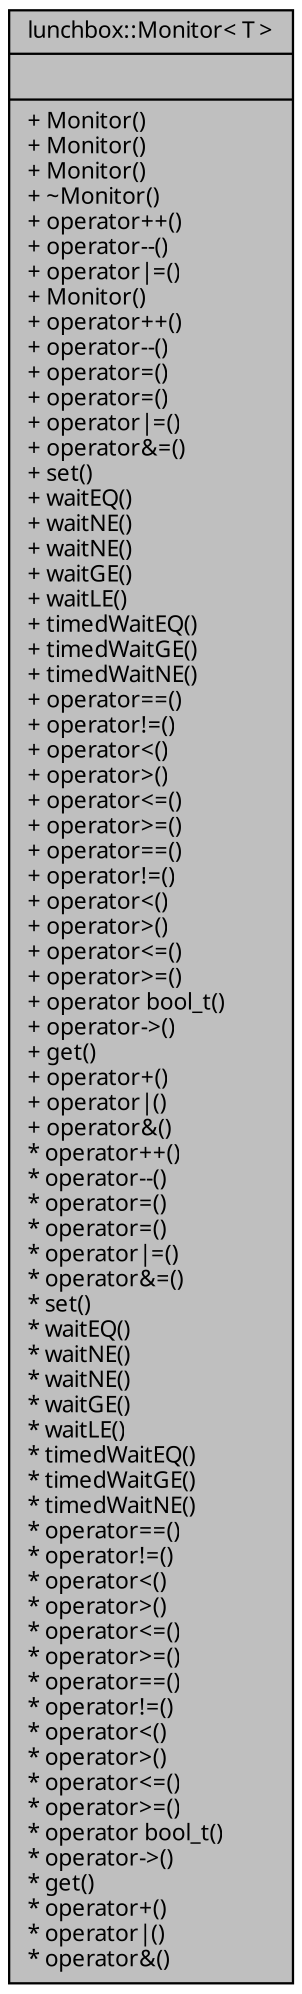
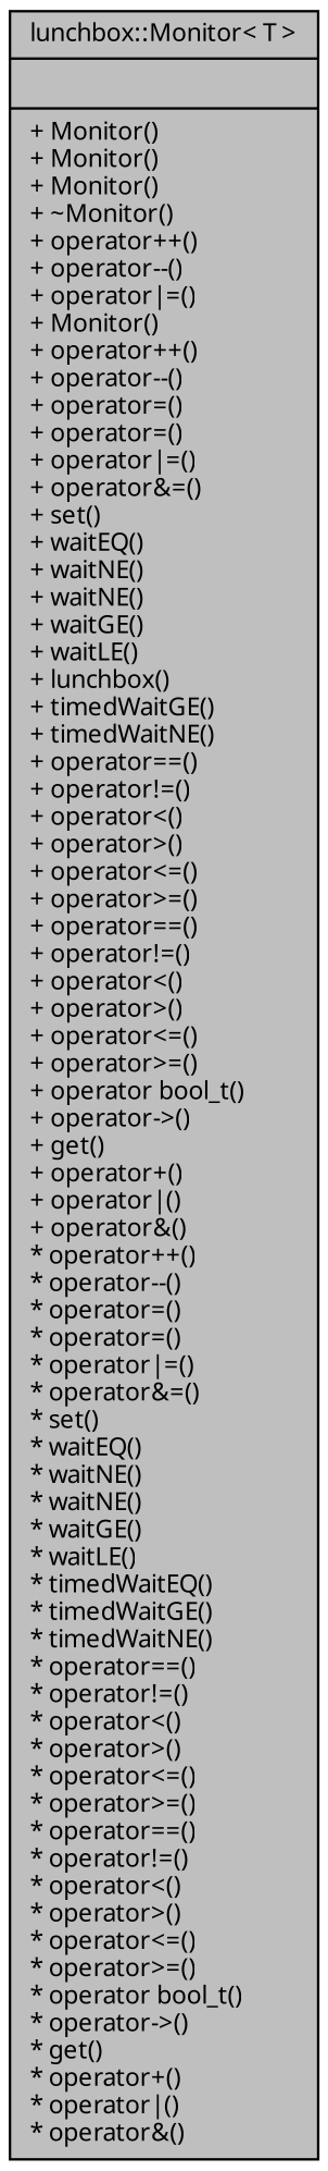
  digraph {
-   n1 [color=black fillcolor=grey75 fontcolor=black fontname=Sans fontsize=10 height=0.2 label="{lunchbox::Monitor\< T \>\n||+ Monitor()\l+ Monitor()\l+ Monitor()\l+ ~Monitor()\l+ operator++()\l+ operator--()\l+ operator\|=()\l+ Monitor()\l+ operator++()\l+ operator--()\l+ operator=()\l+ operator=()\l+ operator\|=()\l+ operator&=()\l+ set()\l+ waitEQ()\l+ waitNE()\l+ waitNE()\l+ waitGE()\l+ waitLE()\l+ timedWaitEQ()\l+ timedWaitGE()\l+ timedWaitNE()\l+ operator==()\l+ operator!=()\l+ operator\<()\l+ operator\>()\l+ operator\<=()\l+ operator\>=()\l+ operator==()\l+ operator!=()\l+ operator\<()\l+ operator\>()\l+ operator\<=()\l+ operator\>=()\l+ operator bool_t()\l+ operator-\>()\l+ get()\l+ operator+()\l+ operator\|()\l+ operator&()\l* operator++()\l* operator--()\l* operator=()\l* operator=()\l* operator\|=()\l* operator&=()\l* set()\l* waitEQ()\l* waitNE()\l* waitNE()\l* waitGE()\l* waitLE()\l* timedWaitEQ()\l* timedWaitGE()\l* timedWaitNE()\l* operator==()\l* operator!=()\l* operator\<()\l* operator\>()\l* operator\<=()\l* operator\>=()\l* operator==()\l* operator!=()\l* operator\<()\l* operator\>()\l* operator\<=()\l* operator\>=()\l* operator bool_t()\l* operator-\>()\l* get()\l* operator+()\l* operator\|()\l* operator&()\l}" shape=record style=filled width=0.4]
+   n1 [color=black fillcolor=grey75 fontcolor=black fontname=Sans fontsize=10 height=0.2 label="{lunchbox::Monitor\< T \>\n||+ Monitor()\l+ Monitor()\l+ Monitor()\l+ ~Monitor()\l+ operator++()\l+ operator--()\l+ operator\|=()\l+ Monitor()\l+ operator++()\l+ operator--()\l+ operator=()\l+ operator=()\l+ operator\|=()\l+ operator&=()\l+ set()\l+ waitEQ()\l+ waitNE()\l+ waitNE()\l+ waitGE()\l+ waitLE()\l+ lunchbox()\l+ timedWaitGE()\l+ timedWaitNE()\l+ operator==()\l+ operator!=()\l+ operator\<()\l+ operator\>()\l+ operator\<=()\l+ operator\>=()\l+ operator==()\l+ operator!=()\l+ operator\<()\l+ operator\>()\l+ operator\<=()\l+ operator\>=()\l+ operator bool_t()\l+ operator-\>()\l+ get()\l+ operator+()\l+ operator\|()\l+ operator&()\l* operator++()\l* operator--()\l* operator=()\l* operator=()\l* operator\|=()\l* operator&=()\l* set()\l* waitEQ()\l* waitNE()\l* waitNE()\l* waitGE()\l* waitLE()\l* timedWaitEQ()\l* timedWaitGE()\l* timedWaitNE()\l* operator==()\l* operator!=()\l* operator\<()\l* operator\>()\l* operator\<=()\l* operator\>=()\l* operator==()\l* operator!=()\l* operator\<()\l* operator\>()\l* operator\<=()\l* operator\>=()\l* operator bool_t()\l* operator-\>()\l* get()\l* operator+()\l* operator\|()\l* operator&()\l}" shape=record style=filled width=0.4]
  }
